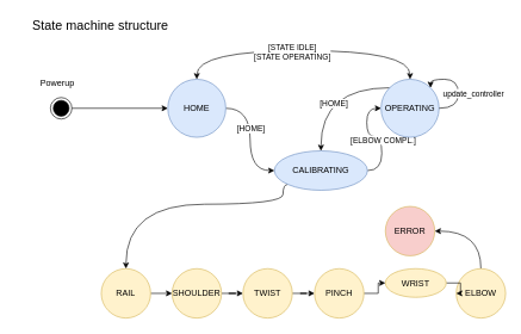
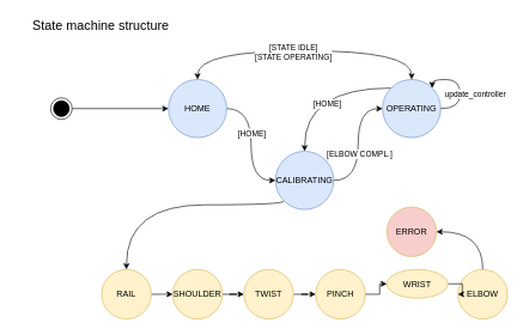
  <mxCell id="0" />
  <mxCell id="1" parent="0" />
  <mxCell id="2" value="State machine structure" style="text;html=1;align=center;verticalAlign=middle;whiteSpace=wrap;rounded=0;fontSize=18;" vertex="1" parent="1"><mxGeometry x="20" y="20" width="240" height="30" as="geometry" /></mxCell>
  <mxCell id="3" value="" style="edgeStyle=orthogonalEdgeStyle;rounded=0;orthogonalLoop=1;jettySize=auto;html=1;" edge="1" parent="1" source="4" target="9"><mxGeometry relative="1" as="geometry" /></mxCell>
  <mxCell id="4" value="" style="ellipse;html=1;shape=endState;fillColor=strokeColor;" vertex="1" parent="1"><mxGeometry x="70" y="135.5" width="30" height="30" as="geometry" /></mxCell>
  <mxCell id="5" value="" style="edgeStyle=orthogonalEdgeStyle;rounded=0;orthogonalLoop=1;jettySize=auto;html=1;entryX=0;entryY=0.5;entryDx=0;entryDy=0;curved=1;" edge="1" parent="1" source="9" target="13"><mxGeometry relative="1" as="geometry" /></mxCell>
  <mxCell id="6" value="[HOME]" style="edgeLabel;html=1;align=center;verticalAlign=middle;resizable=0;points=[];" vertex="1" connectable="0" parent="5"><mxGeometry x="-0.195" relative="1" as="geometry"><mxPoint as="offset" /></mxGeometry></mxCell>
  <mxCell id="7" style="edgeStyle=orthogonalEdgeStyle;rounded=0;orthogonalLoop=1;jettySize=auto;html=1;exitX=0.5;exitY=0;exitDx=0;exitDy=0;entryX=0.5;entryY=0;entryDx=0;entryDy=0;curved=1;startArrow=classic;startFill=1;" edge="1" parent="1" source="9" target="16"><mxGeometry relative="1" as="geometry"><mxPoint x="270" y="30" as="targetPoint" /><Array as="points"><mxPoint x="275" y="70" /><mxPoint x="573" y="70" /></Array></mxGeometry></mxCell>
  <mxCell id="8" value="[STATE IDLE]&lt;div&gt;[STATE OPERATING]&lt;/div&gt;" style="edgeLabel;html=1;align=center;verticalAlign=middle;resizable=0;points=[];" vertex="1" connectable="0" parent="7"><mxGeometry x="-0.087" y="-1" relative="1" as="geometry"><mxPoint as="offset" /></mxGeometry></mxCell>
  <mxCell id="9" value="HOME" style="shape=ellipse;html=1;dashed=0;whiteSpace=wrap;aspect=fixed;perimeter=ellipsePerimeter;fillColor=#dae8fc;strokeColor=#6c8ebf;" vertex="1" parent="1"><mxGeometry x="234" y="110" width="81" height="81" as="geometry" /></mxCell>
  <mxCell id="10" value="" style="edgeStyle=orthogonalEdgeStyle;rounded=0;orthogonalLoop=1;jettySize=auto;html=1;entryX=0;entryY=0.5;entryDx=0;entryDy=0;curved=1;" edge="1" parent="1" source="13" target="16"><mxGeometry relative="1" as="geometry" /></mxCell>
  <mxCell id="11" value="[ELBOW COMPL.]" style="edgeLabel;html=1;align=center;verticalAlign=middle;resizable=0;points=[];" vertex="1" connectable="0" parent="10"><mxGeometry x="-0.153" y="-1" relative="1" as="geometry"><mxPoint as="offset" /></mxGeometry></mxCell>
  <mxCell id="12" style="edgeStyle=orthogonalEdgeStyle;rounded=0;orthogonalLoop=1;jettySize=auto;html=1;exitX=0;exitY=1;exitDx=0;exitDy=0;entryX=0.5;entryY=0;entryDx=0;entryDy=0;curved=1;" edge="1" parent="1" source="13" target="18"><mxGeometry relative="1" as="geometry"><Array as="points"><mxPoint x="395" y="284.5" /><mxPoint x="175" y="284.5" /></Array></mxGeometry></mxCell>
- <mxCell id="13" value="CALIBRATING" style="shape=ellipse;html=1;dashed=0;whiteSpace=wrap;aspect=fixed;perimeter=ellipsePerimeter;fillColor=#dae8fc;strokeColor=#6c8ebf;" vertex="1" parent="1"><mxGeometry x="383" y="210" width="130" height="55" as="geometry" /></mxCell>
+ <mxCell id="13" value="CALIBRATING" style="shape=ellipse;html=1;dashed=0;whiteSpace=wrap;aspect=fixed;perimeter=ellipsePerimeter;fillColor=#dae8fc;strokeColor=#6c8ebf;" vertex="1" parent="1"><mxGeometry x="383" y="210" width="81" height="81" as="geometry" /></mxCell>
  <mxCell id="14" style="edgeStyle=orthogonalEdgeStyle;rounded=0;orthogonalLoop=1;jettySize=auto;html=1;exitX=0;exitY=0;exitDx=0;exitDy=0;entryX=0.5;entryY=0;entryDx=0;entryDy=0;curved=1;" edge="1" parent="1" source="16" target="13"><mxGeometry relative="1" as="geometry" /></mxCell>
  <mxCell id="15" value="[HOME]" style="edgeLabel;html=1;align=center;verticalAlign=middle;resizable=0;points=[];" vertex="1" connectable="0" parent="14"><mxGeometry x="-0.149" y="22" relative="1" as="geometry"><mxPoint as="offset" /></mxGeometry></mxCell>
  <mxCell id="16" value="OPERATING" style="shape=ellipse;html=1;dashed=0;whiteSpace=wrap;aspect=fixed;perimeter=ellipsePerimeter;fillColor=#dae8fc;strokeColor=#6c8ebf;" vertex="1" parent="1"><mxGeometry x="532" y="110" width="81" height="81" as="geometry" /></mxCell>
  <mxCell id="17" style="edgeStyle=orthogonalEdgeStyle;rounded=0;orthogonalLoop=1;jettySize=auto;html=1;exitX=1;exitY=0.5;exitDx=0;exitDy=0;entryX=0;entryY=0.5;entryDx=0;entryDy=0;" edge="1" parent="1" source="18" target="20"><mxGeometry relative="1" as="geometry" /></mxCell>
  <mxCell id="18" value="RAIL" style="shape=ellipse;html=1;dashed=0;whiteSpace=wrap;aspect=fixed;perimeter=ellipsePerimeter;fillColor=#fff2cc;strokeColor=#d6b656;flipH=1;flipV=1;" vertex="1" parent="1"><mxGeometry x="141" y="374.5" width="69" height="69" as="geometry" /></mxCell>
  <mxCell id="19" value="" style="edgeStyle=orthogonalEdgeStyle;rounded=0;orthogonalLoop=1;jettySize=auto;html=1;" edge="1" parent="1" source="20" target="26"><mxGeometry relative="1" as="geometry" /></mxCell>
  <mxCell id="20" value="SHOULDER" style="shape=ellipse;html=1;dashed=0;whiteSpace=wrap;aspect=fixed;perimeter=ellipsePerimeter;fillColor=#fff2cc;strokeColor=#d6b656;flipH=1;flipV=1;" vertex="1" parent="1"><mxGeometry x="240" y="374.5" width="69" height="69" as="geometry" /></mxCell>
  <mxCell id="21" style="edgeStyle=orthogonalEdgeStyle;rounded=0;orthogonalLoop=1;jettySize=auto;html=1;exitX=0.5;exitY=0;exitDx=0;exitDy=0;entryX=1;entryY=0.5;entryDx=0;entryDy=0;curved=1;" edge="1" parent="1" source="22" target="29"><mxGeometry relative="1" as="geometry" /></mxCell>
  <mxCell id="22" value="ELBOW" style="shape=ellipse;html=1;dashed=0;whiteSpace=wrap;aspect=fixed;perimeter=ellipsePerimeter;fillColor=#fff2cc;strokeColor=#d6b656;flipH=1;flipV=1;" vertex="1" parent="1"><mxGeometry x="637" y="374.5" width="69" height="69" as="geometry" /></mxCell>
  <mxCell id="23" value="" style="edgeStyle=orthogonalEdgeStyle;rounded=0;orthogonalLoop=1;jettySize=auto;html=1;" edge="1" parent="1" source="24" target="22"><mxGeometry relative="1" as="geometry" /></mxCell>
  <mxCell id="24" value="WRIST" style="shape=ellipse;html=1;dashed=0;whiteSpace=wrap;aspect=fixed;perimeter=ellipsePerimeter;fillColor=#fff2cc;strokeColor=#d6b656;flipH=1;flipV=1;" vertex="1" parent="1"><mxGeometry x="538" y="374.5" width="85" height="40" as="geometry" /></mxCell>
  <mxCell id="25" value="" style="edgeStyle=orthogonalEdgeStyle;rounded=0;orthogonalLoop=1;jettySize=auto;html=1;" edge="1" parent="1" source="26" target="28"><mxGeometry relative="1" as="geometry" /></mxCell>
  <mxCell id="26" value="TWIST" style="shape=ellipse;html=1;dashed=0;whiteSpace=wrap;aspect=fixed;perimeter=ellipsePerimeter;fillColor=#fff2cc;strokeColor=#d6b656;flipH=1;flipV=1;" vertex="1" parent="1"><mxGeometry x="339" y="374.5" width="69" height="69" as="geometry" /></mxCell>
  <mxCell id="27" value="" style="edgeStyle=orthogonalEdgeStyle;rounded=0;orthogonalLoop=1;jettySize=auto;html=1;" edge="1" parent="1" source="28" target="24"><mxGeometry relative="1" as="geometry" /></mxCell>
  <mxCell id="28" value="PINCH" style="shape=ellipse;html=1;dashed=0;whiteSpace=wrap;aspect=fixed;perimeter=ellipsePerimeter;fillColor=#fff2cc;strokeColor=#d6b656;flipH=1;flipV=1;" vertex="1" parent="1"><mxGeometry x="439" y="374.5" width="69" height="69" as="geometry" /></mxCell>
  <mxCell id="29" value="ERROR" style="shape=ellipse;html=1;dashed=0;whiteSpace=wrap;aspect=fixed;perimeter=ellipsePerimeter;fillColor=#f8cecc;strokeColor=#D6B656;fillStyle=auto;" vertex="1" parent="1"><mxGeometry x="538" y="287.53" width="69" height="69" as="geometry" /></mxCell>
  <mxCell id="30" style="edgeStyle=orthogonalEdgeStyle;rounded=0;orthogonalLoop=1;jettySize=auto;html=1;exitX=1;exitY=0.5;exitDx=0;exitDy=0;entryX=1;entryY=0;entryDx=0;entryDy=0;curved=1;" edge="1" parent="1" source="16" target="16"><mxGeometry relative="1" as="geometry"><Array as="points"><mxPoint x="640" y="151" /><mxPoint x="640" y="110" /><mxPoint x="601" y="110" /></Array></mxGeometry></mxCell>
  <mxCell id="31" value="update_controller" style="edgeLabel;html=1;align=center;verticalAlign=middle;resizable=0;points=[];" vertex="1" connectable="0" parent="30"><mxGeometry x="-0.185" y="-1" relative="1" as="geometry"><mxPoint x="19" as="offset" /></mxGeometry></mxCell>
- <mxCell id="32" value="Powerup" style="text;html=1;align=center;verticalAlign=middle;whiteSpace=wrap;rounded=0;" vertex="1" parent="1"><mxGeometry x="50" y="100" width="60" height="30" as="geometry" /></mxCell>
